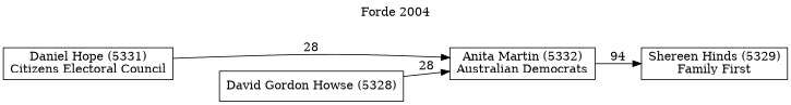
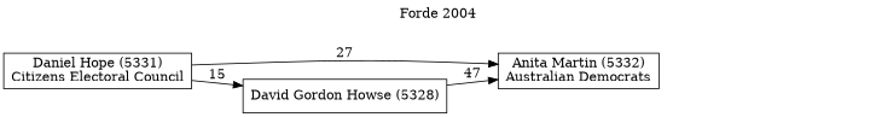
  digraph {
    label="Forde 2004"
    labelloc=t
    mclimit=10
    rankdir=LR
    node [shape=box]
-   n1 [label="Shereen Hinds (5329)\nFamily First"]
    n2 [label="Anita Martin (5332)\nAustralian Democrats"]
    n3 [label="David Gordon Howse (5328)\n"]
    n4 [label="Daniel Hope (5331)\nCitizens Electoral Council"]
-   n2 -> n1 [label=94]
-   n3 -> n2 [label=28]
-   n4 -> n2 [label=28]
+   n3 -> n2 [label=47]
+   n4 -> n2 [label=27]
+   n4 -> n3 [label=15]
  }
